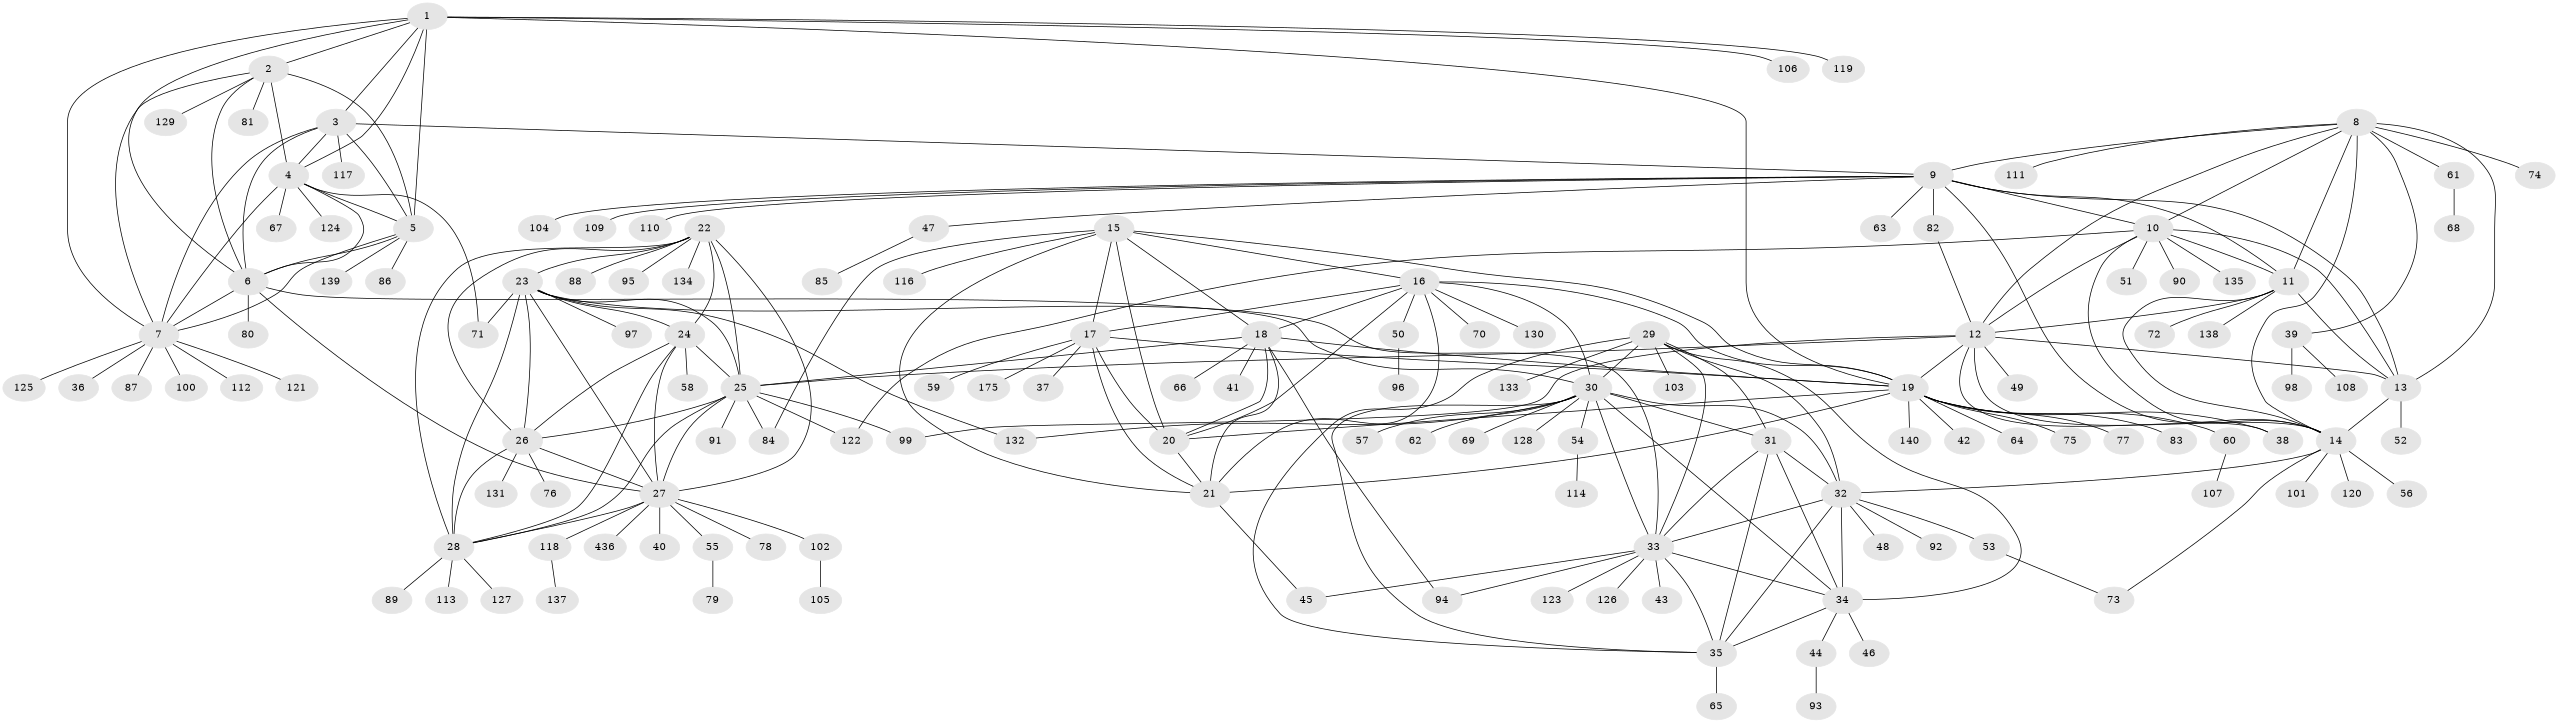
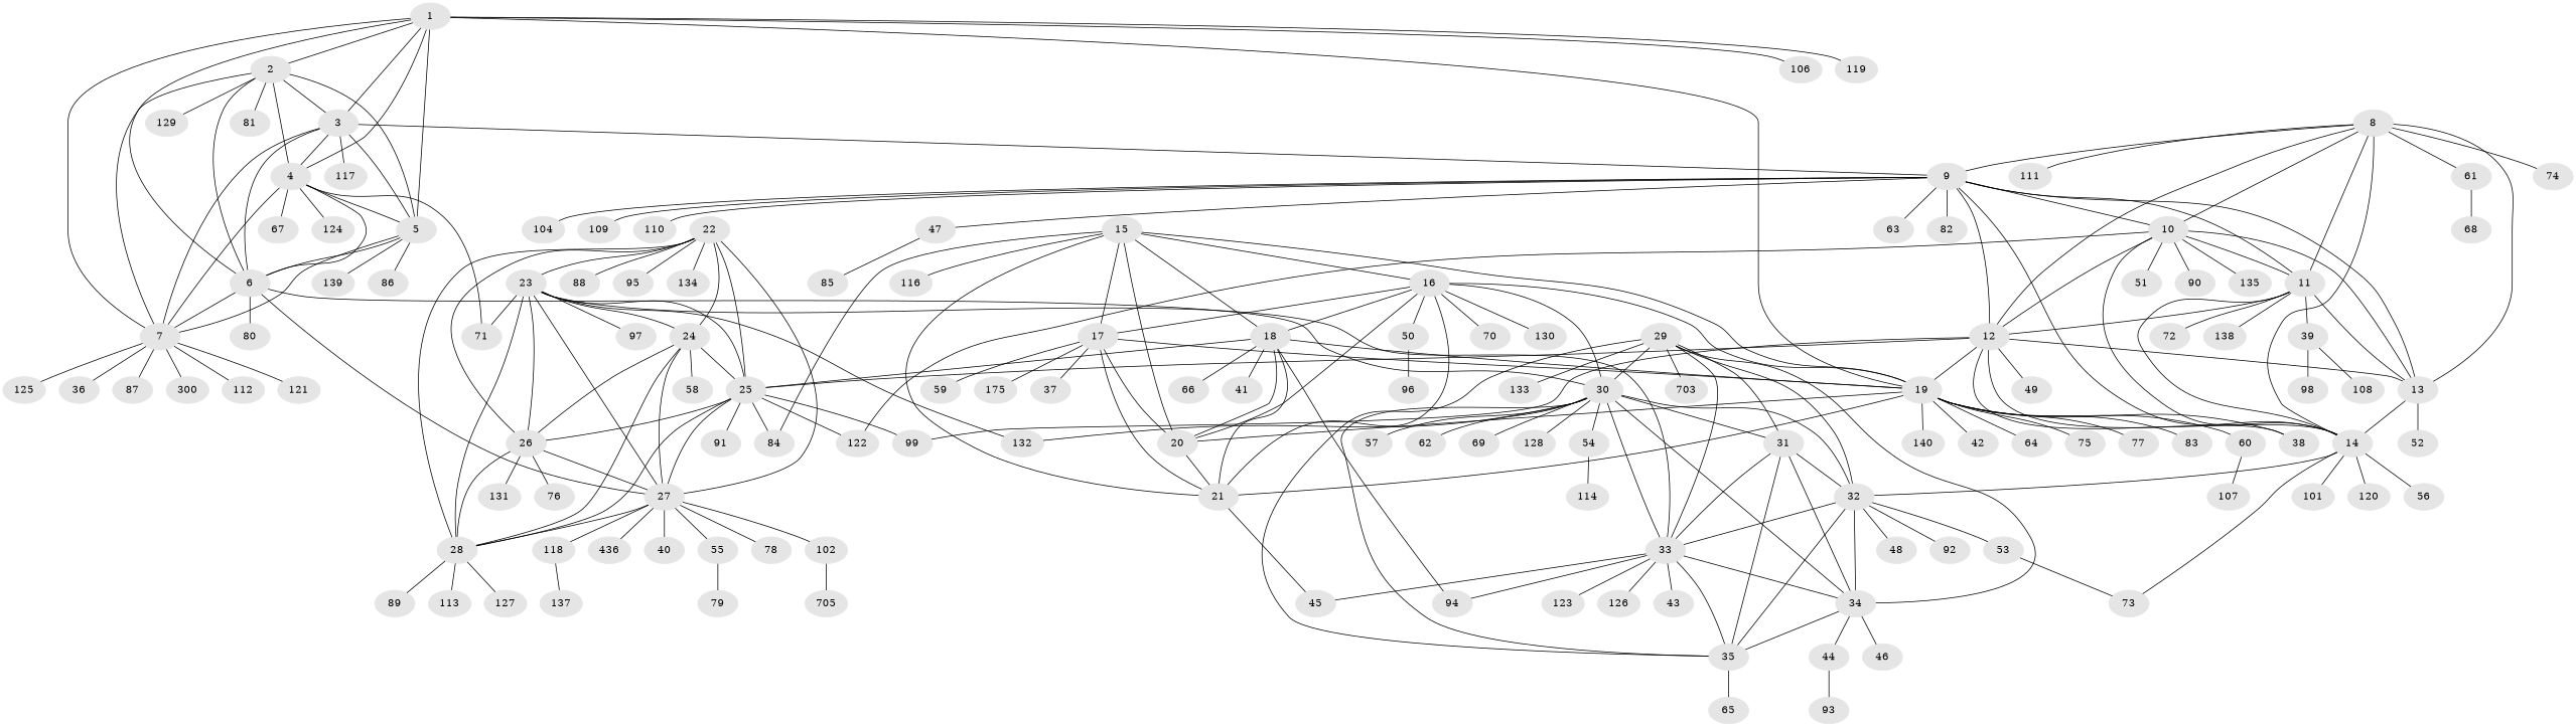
  graph {
    node [color=gray90 style=filled]
    1
    2
    3
    4
    5
    6
    7
    19
    106
    119
    81
    129
    9
    117
    67
    71
    124
    86
    139
    27
    30
    80
    36
    87
-   100
+   100 [label=300]
    112
    121
    125
    38
    20
    21
    42
    60
    64
    75
    77
    83
    140
    10
    11
    12
    13
    14
    47
    63
    82
    104
    109
    110
    28
    40
    55
    78
    102
    118
    n56 [label=436]
    32
    33
    132
    31
    34
    35
    54
    57
    62
    69
    128
    8
    39
    61
    74
    111
    51
    90
    122
    135
    72
    138
    25
    49
    99
    52
    56
    73
    101
    120
    98
    108
    68
    85
    84
    26
    91
    48
    53
    92
    15
    16
    17
    18
    116
    50
    70
    130
    37
    59
    n107 [label=175]
    41
    66
    94
    45
    96
    107
    22
    23
    24
    88
    95
    134
    97
    58
    76
    131
    89
    113
    127
    43
    123
    126
    79
-   105
+   105 [label=705]
    137
    29
-   103
+   103 [label=703]
    133
    44
    46
    65
    114
    93
    1 -- 2
    1 -- 3
    1 -- 4
    1 -- 5
    1 -- 6
    1 -- 7
    1 -- 19
    1 -- 106
    1 -- 119
+   2 -- 3
    2 -- 4
    2 -- 5
    2 -- 6
    2 -- 7
    2 -- 81
    2 -- 129
    3 -- 4
    3 -- 5
    3 -- 6
    3 -- 7
    3 -- 9
    3 -- 117
    4 -- 5
    4 -- 6
    4 -- 7
    4 -- 67
    4 -- 71
    4 -- 124
    5 -- 6
    5 -- 7
    5 -- 86
    5 -- 139
    6 -- 7
    6 -- 27
    6 -- 30
    6 -- 80
    7 -- 36
    7 -- 87
    7 -- 100
    7 -- 112
    7 -- 121
    7 -- 125
    19 -- 38
    19 -- 20
    19 -- 21
    19 -- 42
    19 -- 60
    19 -- 64
    19 -- 75
    19 -- 77
    19 -- 83
    19 -- 140
    9 -- 10
    9 -- 11
-   82 -- 12
+   9 -- 12
    9 -- 13
    9 -- 14
    9 -- 47
    9 -- 63
    9 -- 82
    9 -- 104
    9 -- 109
    9 -- 110
    27 -- 28
    27 -- 40
    27 -- 55
    27 -- 78
    27 -- 102
    27 -- 118
    27 -- n56
    30 -- 32
    30 -- 33
    30 -- 132
    30 -- 31
    30 -- 34
    30 -- 35
    30 -- 54
    30 -- 57
    30 -- 62
    30 -- 69
    30 -- 128
    20 -- 21
    21 -- 45
    60 -- 107
    10 -- 11
    10 -- 12
    10 -- 13
    10 -- 14
    10 -- 51
    10 -- 90
    10 -- 122
    10 -- 135
    11 -- 12
    11 -- 13
    11 -- 14
    11 -- 72
    11 -- 138
    12 -- 19
    12 -- 38
    12 -- 13
    12 -- 14
    12 -- 25
    12 -- 49
    12 -- 99
    13 -- 14
    13 -- 52
    14 -- 32
    14 -- 56
    14 -- 73
    14 -- 101
    14 -- 120
    47 -- 85
    28 -- 89
    28 -- 113
    28 -- 127
    55 -- 79
    102 -- 105
    118 -- 137
    32 -- 33
    32 -- 34
    32 -- 35
    32 -- 48
    32 -- 53
    32 -- 92
    33 -- 34
    33 -- 35
    33 -- 94
    33 -- 45
    33 -- 43
    33 -- 123
    33 -- 126
    31 -- 32
    31 -- 33
    31 -- 34
    31 -- 35
    34 -- 35
    34 -- 44
    34 -- 46
    35 -- 65
    54 -- 114
    8 -- 9
    8 -- 10
    8 -- 11
    8 -- 12
    8 -- 13
    8 -- 14
-   8 -- 39
+   11 -- 39
    8 -- 61
    8 -- 74
    8 -- 111
    39 -- 98
    39 -- 108
    61 -- 68
    25 -- 27
    25 -- 28
    25 -- 122
    25 -- 99
    25 -- 84
    25 -- 26
    25 -- 91
    26 -- 27
    26 -- 28
    26 -- 76
    26 -- 131
    53 -- 73
    15 -- 19
    15 -- 20
    15 -- 21
    15 -- 84
    15 -- 16
    15 -- 17
    15 -- 18
    15 -- 116
    16 -- 19
    16 -- 30
    16 -- 20
    16 -- 21
    16 -- 17
    16 -- 18
    16 -- 50
    16 -- 70
    16 -- 130
    17 -- 19
    17 -- 20
    17 -- 21
    17 -- 37
    17 -- 59
    17 -- n107
    18 -- 19
    18 -- 20
    18 -- 21
    18 -- 25
    18 -- 41
    18 -- 66
    18 -- 94
    50 -- 96
    22 -- 27
    22 -- 28
    22 -- 25
    22 -- 26
    22 -- 23
    22 -- 24
    22 -- 88
    22 -- 95
    22 -- 134
    23 -- 71
    23 -- 27
    23 -- 28
    23 -- 33
    23 -- 132
    23 -- 25
    23 -- 26
    23 -- 24
    23 -- 97
    24 -- 27
    24 -- 28
    24 -- 25
    24 -- 26
    24 -- 58
    29 -- 30
    29 -- 32
    29 -- 33
    29 -- 31
    29 -- 34
    29 -- 35
    29 -- 103
    29 -- 133
    44 -- 93
  }
